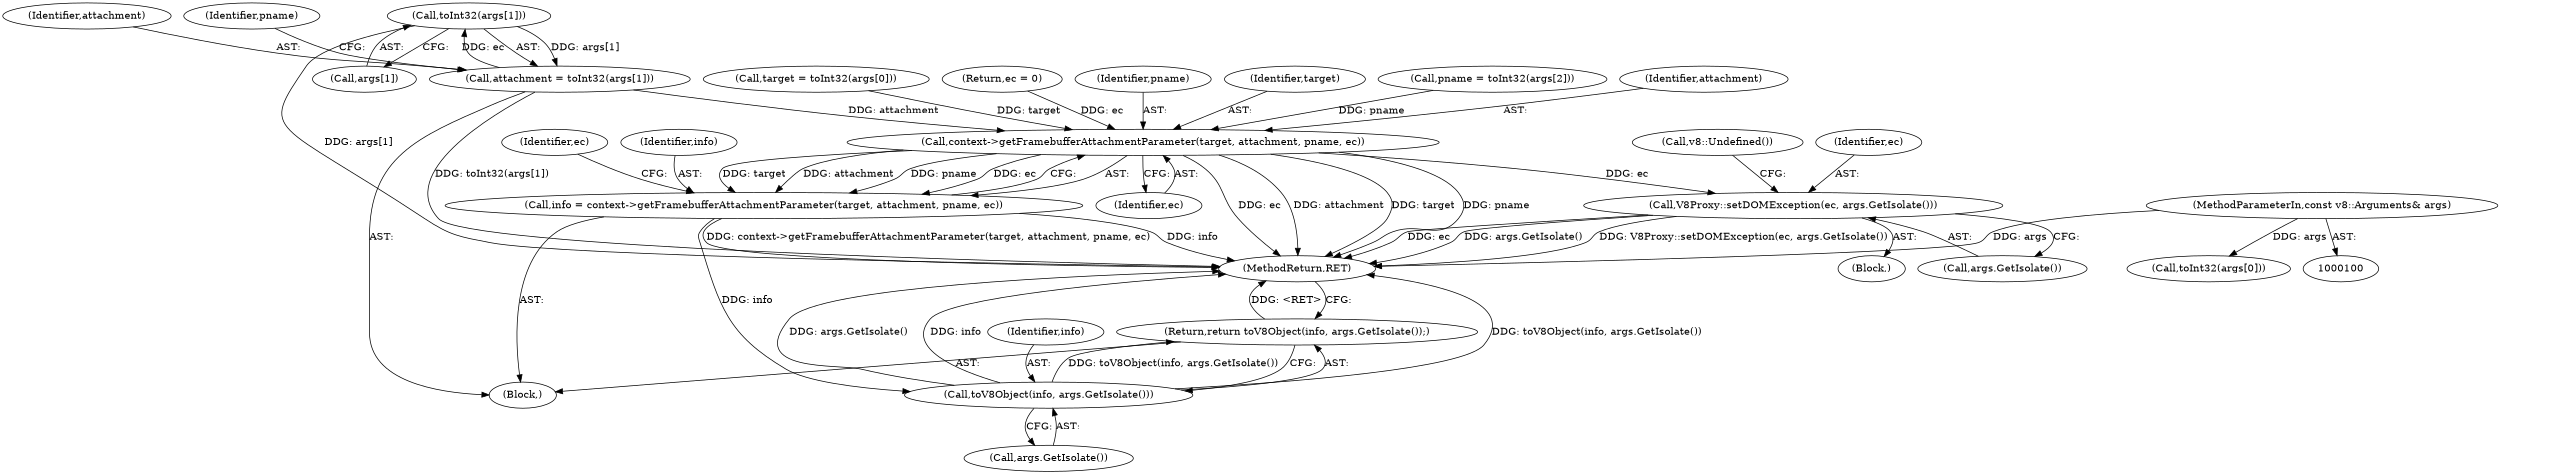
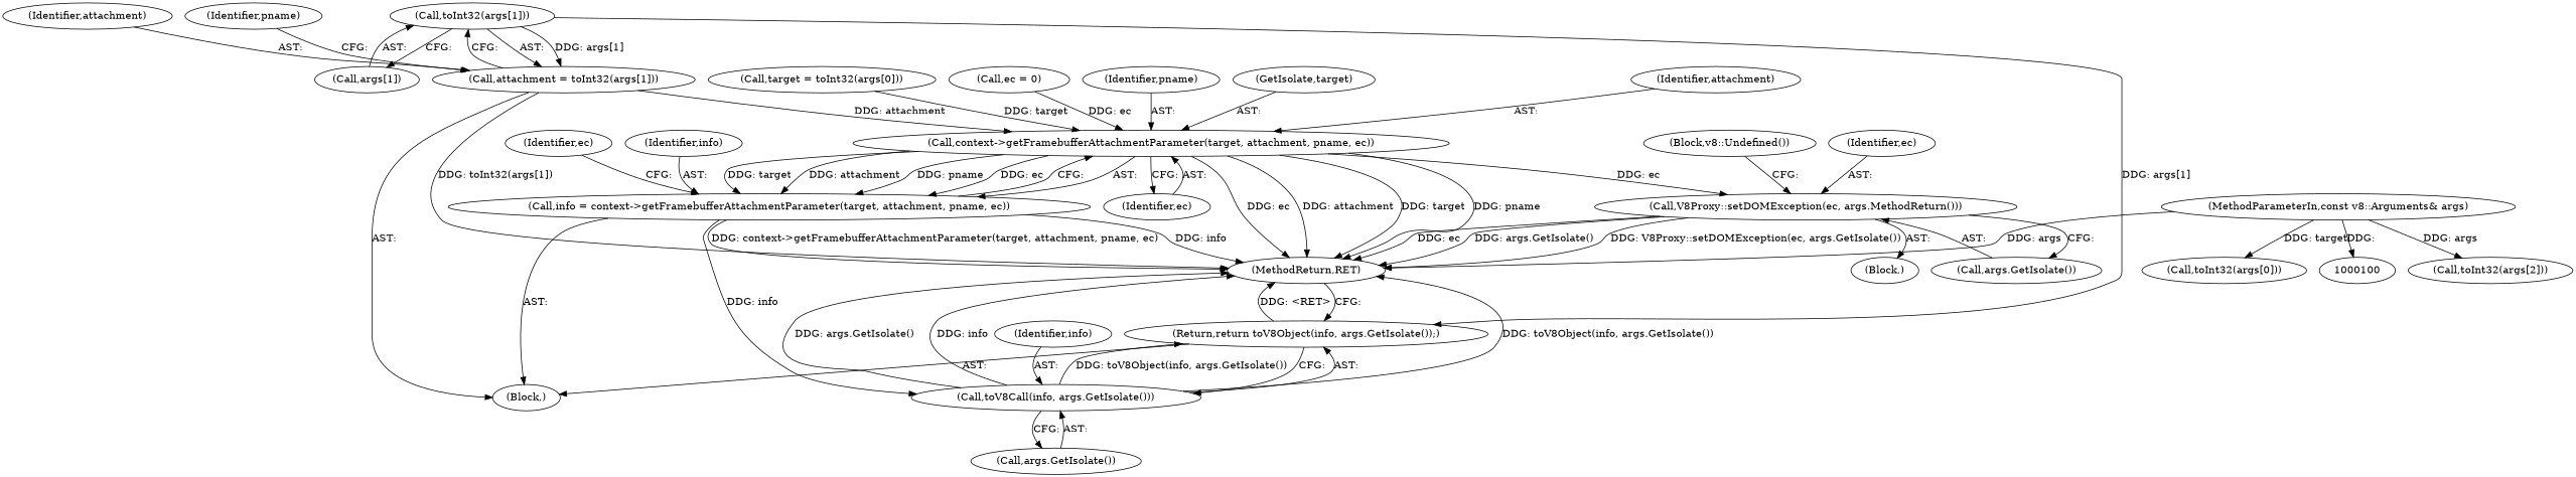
  digraph {
    n1 [label="(Call,toInt32(args[1]))"]
    n2 [label="(Call,attachment = toInt32(args[1]))"]
    n3 [label="(MethodReturn,RET)"]
    n4 [label="(Call,args[1])"]
    n5 [label="(Call,context->getFramebufferAttachmentParameter(target, attachment, pname, ec))"]
    n6 [label="(Block,)"]
    n7 [label="(Return,return toV8Object(info, args.GetIsolate());)"]
    n8 [label="(MethodParameterIn,const v8::Arguments& args)"]
+   n9 [label="(Call,toInt32(args[2]))"]
    n10 [label="(Call,toInt32(args[0]))"]
    1000100
    n12 [label="(Call,info = context->getFramebufferAttachmentParameter(target, attachment, pname, ec))"]
-   n13 [label="(Call,V8Proxy::setDOMException(ec, args.GetIsolate()))"]
+   n13 [label="(Call,V8Proxy::setDOMException(ec, args.MethodReturn()))"]
    n14 [label="(Identifier,ec)"]
-   n15 [label="(Call,toV8Object(info, args.GetIsolate()))"]
+   n15 [label="(Call,toV8Call(info, args.GetIsolate()))"]
    n16 [label="(Call,args.GetIsolate())"]
    n17 [label="(Block,)"]
    n18 [label="(Call,args.GetIsolate())"]
-   n19 [label="(Call,pname = toInt32(args[2]))"]
    n20 [label="(Identifier,ec)"]
    n21 [label="(Identifier,attachment)"]
    n22 [label="(Identifier,attachment)"]
-   n23 [label="(Call,v8::Undefined())"]
+   n23 [label="(Block,v8::Undefined())"]
    n24 [label="(Identifier,pname)"]
    n25 [label="(Identifier,info)"]
    n26 [label="(Identifier,info)"]
    n27 [label="(Call,target = toInt32(args[0]))"]
-   n28 [label="(Return,ec = 0)"]
+   n28 [label="(Call,ec = 0)"]
    n29 [label="(Identifier,ec)"]
    n30 [label="(Identifier,pname)"]
-   n31 [label="(Identifier,target)"]
+   n31 [label="(GetIsolate,target)"]
    n1 -> n2 [label="AST: "]
    n1 -> n2 [label="DDG: args[1]"]
-   n1 -> n3 [label="DDG: args[1]"]
+   n1 -> n7 [label="DDG: args[1]"]
    n1 -> n4 [label="CFG: "]
-   n2 -> n1 [label="DDG: ec"]
+   n2 -> n1 [label="CFG: "]
    n2 -> n3 [label="DDG: toInt32(args[1])"]
    n2 -> n5 [label="DDG: attachment"]
    n2 -> n6 [label="AST: "]
    n3 -> n7 [label="CFG: "]
    n4 -> n1 [label="AST: "]
    n5 -> n3 [label="DDG: ec"]
    n5 -> n3 [label="DDG: attachment"]
    n5 -> n3 [label="DDG: target"]
    n5 -> n3 [label="DDG: pname"]
    n5 -> n12 [label="AST: "]
    n5 -> n12 [label="DDG: target"]
    n5 -> n12 [label="DDG: attachment"]
    n5 -> n12 [label="DDG: pname"]
    n5 -> n12 [label="DDG: ec"]
    n5 -> n13 [label="DDG: ec"]
    n5 -> n14 [label="CFG: "]
    n7 -> n3 [label="DDG: <RET>"]
    n7 -> n6 [label="AST: "]
    n7 -> n15 [label="CFG: "]
    n8 -> n3 [label="DDG: args"]
-   n8 -> n10 [label="DDG: args"]
-   n8 -> 1000100 [label="AST: "]
+   n8 -> n9 [label="DDG: args"]
+   n8 -> n10 [label="DDG: target"]
+   n8 -> 1000100 [label="DDG: "]
    n12 -> n3 [label="DDG: context->getFramebufferAttachmentParameter(target, attachment, pname, ec)"]
    n12 -> n3 [label="DDG: info"]
    n12 -> n5 [label="CFG: "]
    n12 -> n6 [label="AST: "]
    n12 -> n15 [label="DDG: info"]
    n13 -> n3 [label="DDG: V8Proxy::setDOMException(ec, args.GetIsolate())"]
    n13 -> n3 [label="DDG: ec"]
    n13 -> n3 [label="DDG: args.GetIsolate()"]
    n13 -> n16 [label="CFG: "]
    n13 -> n17 [label="AST: "]
    n14 -> n5 [label="AST: "]
    n15 -> n3 [label="DDG: args.GetIsolate()"]
    n15 -> n3 [label="DDG: info"]
    n15 -> n3 [label="DDG: toV8Object(info, args.GetIsolate())"]
    n15 -> n7 [label="AST: "]
    n15 -> n7 [label="DDG: toV8Object(info, args.GetIsolate())"]
    n15 -> n18 [label="CFG: "]
    n16 -> n13 [label="AST: "]
    n18 -> n15 [label="AST: "]
-   n19 -> n5 [label="DDG: pname"]
    n20 -> n12 [label="CFG: "]
    n21 -> n2 [label="AST: "]
    n22 -> n5 [label="AST: "]
    n23 -> n13 [label="CFG: "]
    n24 -> n2 [label="CFG: "]
    n25 -> n12 [label="AST: "]
    n26 -> n15 [label="AST: "]
    n27 -> n5 [label="DDG: target"]
    n28 -> n5 [label="DDG: ec"]
    n29 -> n13 [label="AST: "]
    n30 -> n5 [label="AST: "]
    n31 -> n5 [label="AST: "]
  }
